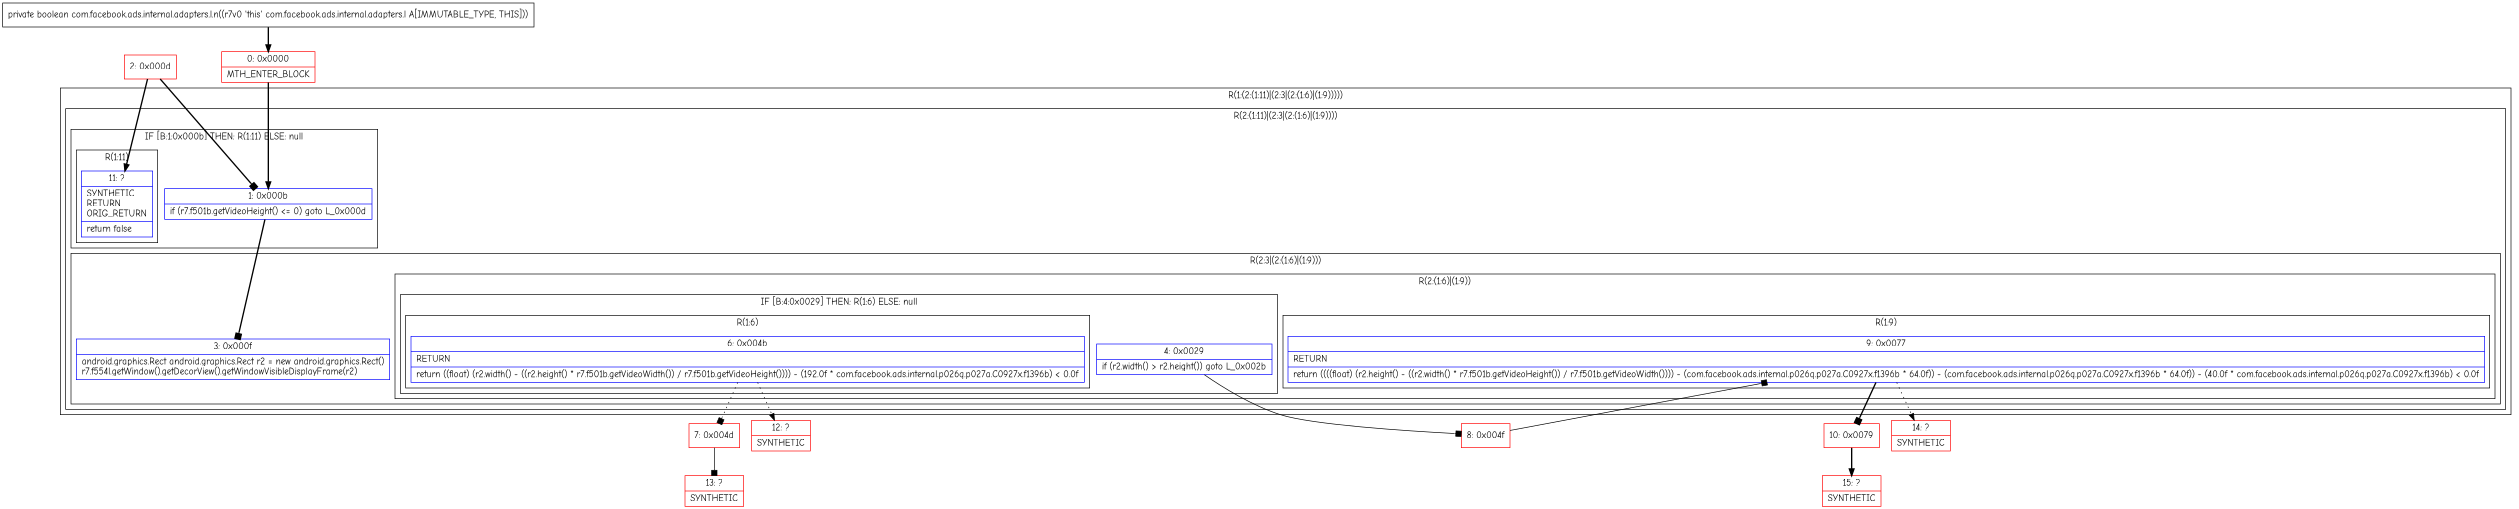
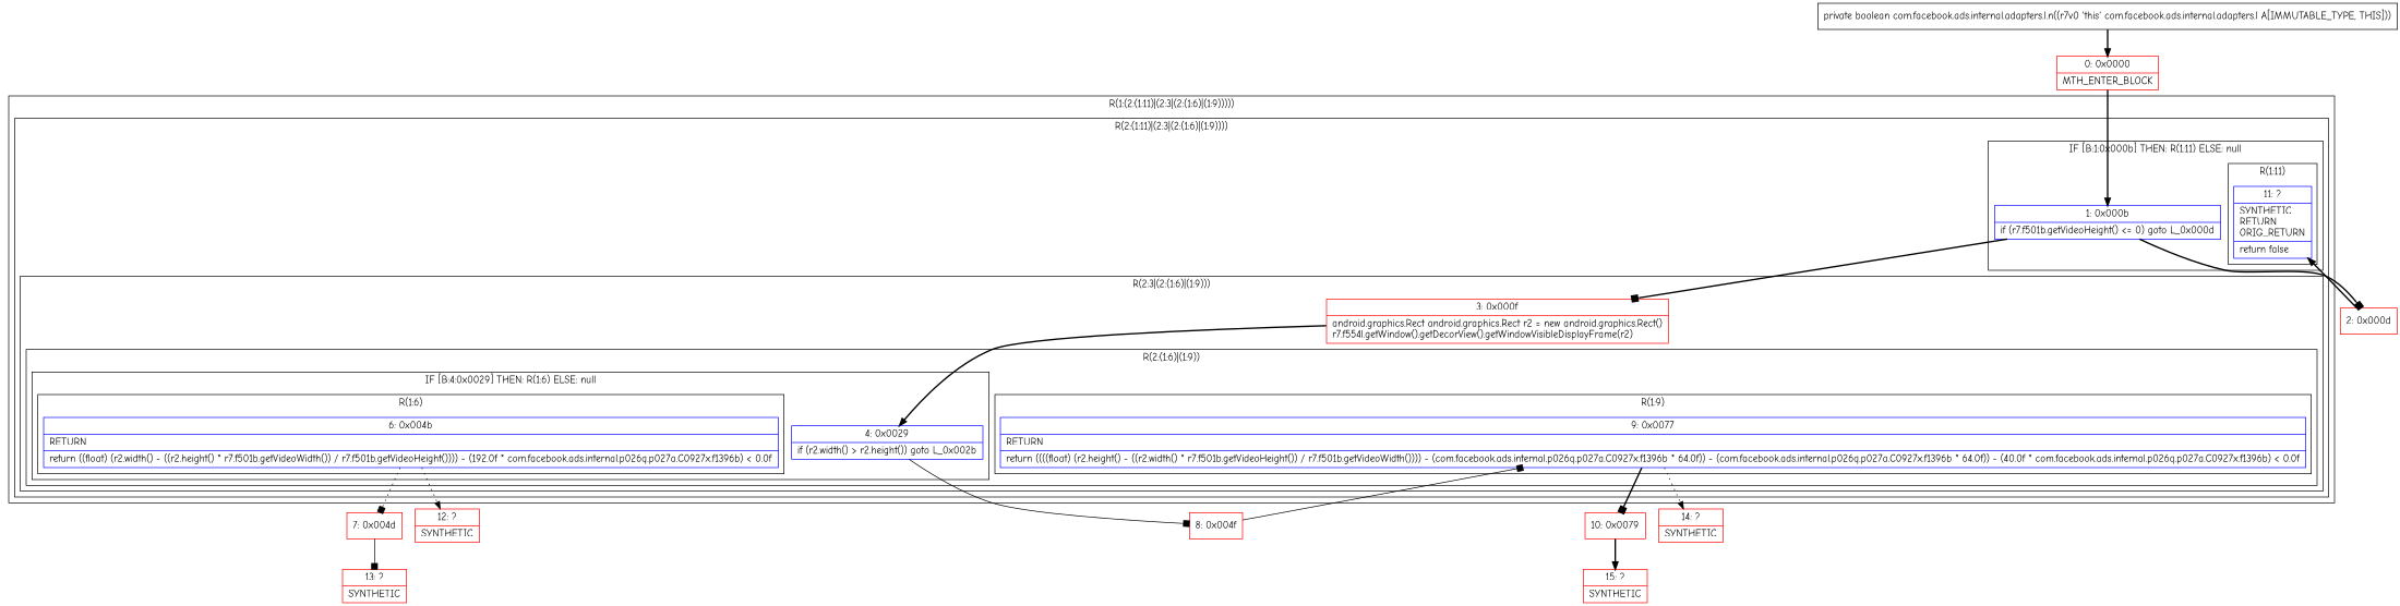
  digraph {
    fontname="Comic Neue"
    node [color=red fontname="Comic Neue" shape=record]
    edge [arrowhead=box fontname="Comic Neue" style=bold]
    n1 [color=blue label="{11\:\ ?|SYNTHETIC\lRETURN\lORIG_RETURN\l|return false\l}"]
    n2 [color=blue label="{1\:\ 0x000b|if (r7.f501b.getVideoHeight() \<= 0) goto L_0x000d\l}"]
    n3 [color=blue label="{6\:\ 0x004b|RETURN\l|return ((float) (r2.width() \- ((r2.height() * r7.f501b.getVideoWidth()) \/ r7.f501b.getVideoHeight()))) \- (192.0f * com.facebook.ads.internal.p026q.p027a.C0927x.f1396b) \< 0.0f\l}"]
    n4 [color=blue label="{4\:\ 0x0029|if (r2.width() \> r2.height()) goto L_0x002b\l}"]
    n5 [color=blue label="{9\:\ 0x0077|RETURN\l|return ((((float) (r2.height() \- ((r2.width() * r7.f501b.getVideoHeight()) \/ r7.f501b.getVideoWidth()))) \- (com.facebook.ads.internal.p026q.p027a.C0927x.f1396b * 64.0f)) \- (com.facebook.ads.internal.p026q.p027a.C0927x.f1396b * 64.0f)) \- (40.0f * com.facebook.ads.internal.p026q.p027a.C0927x.f1396b) \< 0.0f\l}"]
-   n6 [color=blue label="{3\:\ 0x000f|android.graphics.Rect android.graphics.Rect r2 = new android.graphics.Rect()\lr7.f554l.getWindow().getDecorView().getWindowVisibleDisplayFrame(r2)\l}"]
+   n6 [label="{3\:\ 0x000f|android.graphics.Rect android.graphics.Rect r2 = new android.graphics.Rect()\lr7.f554l.getWindow().getDecorView().getWindowVisibleDisplayFrame(r2)\l}"]
    n7 [label="{2\:\ 0x000d}"]
    n8 [label="{7\:\ 0x004d}"]
    n9 [label="{12\:\ ?|SYNTHETIC\l}"]
    n10 [label="{8\:\ 0x004f}"]
    n11 [label="{10\:\ 0x0079}"]
    n12 [label="{14\:\ ?|SYNTHETIC\l}"]
    n13 [label="{13\:\ ?|SYNTHETIC\l}"]
    n14 [label="{15\:\ ?|SYNTHETIC\l}"]
    n15 [label="{0\:\ 0x0000|MTH_ENTER_BLOCK\l}"]
    n16 [label="{private boolean com.facebook.ads.internal.adapters.l.n((r7v0 'this' com.facebook.ads.internal.adapters.l A[IMMUTABLE_TYPE, THIS])) }" color=""]
    subgraph cluster_1 {
      label="R(1:(2:(1:11)|(2:3|(2:(1:6)|(1:9)))))"
      subgraph cluster_2 {
        label="R(2:(1:11)|(2:3|(2:(1:6)|(1:9))))"
        subgraph cluster_3 {
          label="IF [B:1:0x000b] THEN: R(1:11) ELSE: null"
          n2
          subgraph cluster_4 {
            label="R(1:11)"
            n1
          }
        }
        subgraph cluster_5 {
          label="R(2:3|(2:(1:6)|(1:9)))"
          n6
          subgraph cluster_6 {
            label="R(2:(1:6)|(1:9))"
            subgraph cluster_7 {
              label="IF [B:4:0x0029] THEN: R(1:6) ELSE: null"
              n4
              subgraph cluster_8 {
                label="R(1:6)"
                n3
              }
            }
            subgraph cluster_9 {
              label="R(1:9)"
              n5
            }
          }
        }
      }
    }
    n2 -> n6
-   n7 -> n2
+   n2 -> n7
    n3 -> n8 [style=dotted]
    n3 -> n9 [arrowhead=normal style=dotted]
    n4 -> n10 [style=solid]
    n5 -> n11
    n5 -> n12 [arrowhead=normal style=dotted]
+   n6 -> n4 [arrowhead=normal]
    n7 -> n1 [arrowhead=normal]
    n8 -> n13 [style=solid]
    n10 -> n5 [style=solid]
    n11 -> n14 [arrowhead=normal]
    n15 -> n2 [arrowhead=normal]
    n16 -> n15 [arrowhead=normal]
  }
